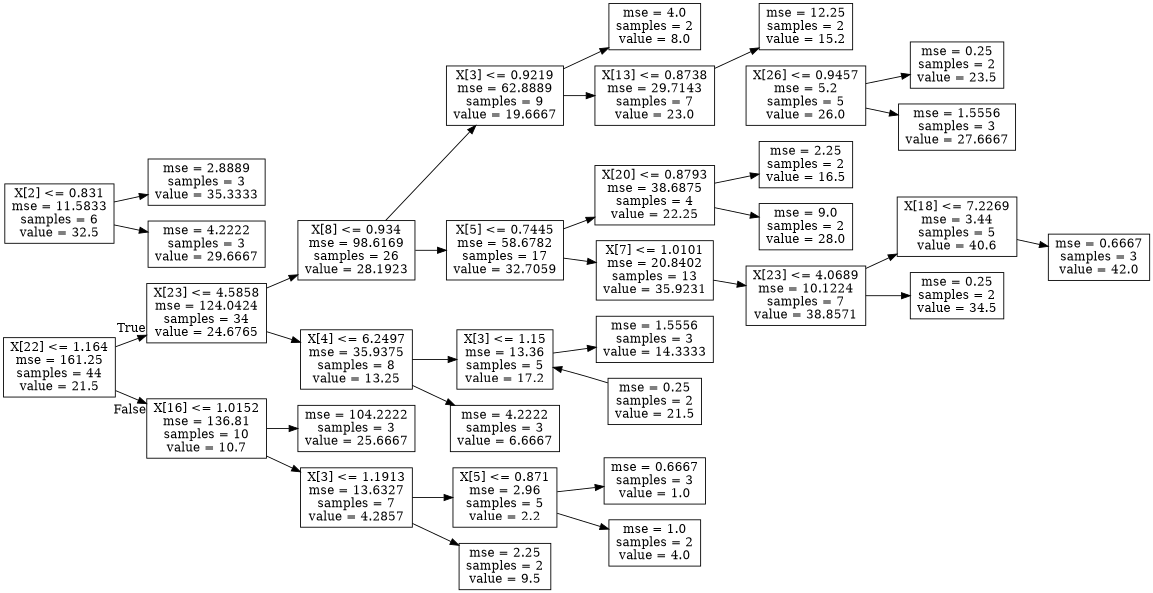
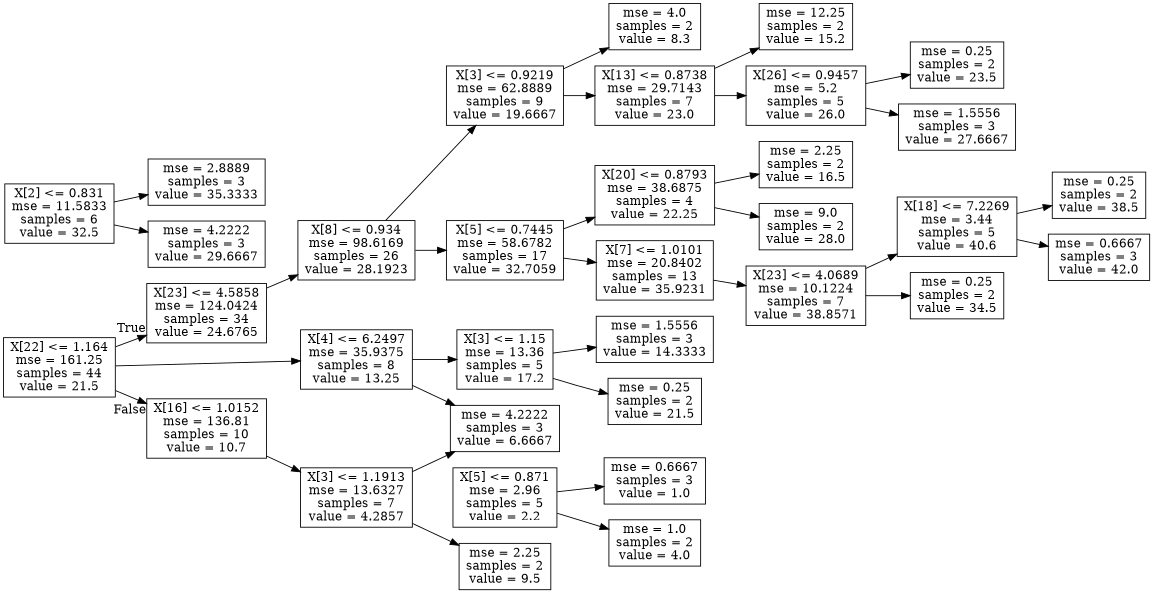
  digraph {
    rankdir=LR
    node [shape=box]
    n1 [label="X[22] <= 1.164\nmse = 161.25\nsamples = 44\nvalue = 21.5"]
    n2 [label="X[23] <= 4.5858\nmse = 124.0424\nsamples = 34\nvalue = 24.6765"]
    n3 [label="X[16] <= 1.0152\nmse = 136.81\nsamples = 10\nvalue = 10.7"]
    n4 [label="X[8] <= 0.934\nmse = 98.6169\nsamples = 26\nvalue = 28.1923"]
    n5 [label="X[4] <= 6.2497\nmse = 35.9375\nsamples = 8\nvalue = 13.25"]
-   n6 [label="mse = 104.2222\nsamples = 3\nvalue = 25.6667"]
    n7 [label="X[3] <= 1.1913\nmse = 13.6327\nsamples = 7\nvalue = 4.2857"]
    n8 [label="X[3] <= 0.9219\nmse = 62.8889\nsamples = 9\nvalue = 19.6667"]
    n9 [label="X[5] <= 0.7445\nmse = 58.6782\nsamples = 17\nvalue = 32.7059"]
    n10 [label="X[3] <= 1.15\nmse = 13.36\nsamples = 5\nvalue = 17.2"]
    n11 [label="mse = 4.2222\nsamples = 3\nvalue = 6.6667"]
-   n12 [label="mse = 4.0\nsamples = 2\nvalue = 8.0"]
+   n12 [label="mse = 4.0\nsamples = 2\nvalue = 8.3"]
    n13 [label="X[13] <= 0.8738\nmse = 29.7143\nsamples = 7\nvalue = 23.0"]
    n14 [label="X[20] <= 0.8793\nmse = 38.6875\nsamples = 4\nvalue = 22.25"]
    n15 [label="X[7] <= 1.0101\nmse = 20.8402\nsamples = 13\nvalue = 35.9231"]
    n16 [label="mse = 12.25\nsamples = 2\nvalue = 15.2"]
    n17 [label="X[26] <= 0.9457\nmse = 5.2\nsamples = 5\nvalue = 26.0"]
    n18 [label="mse = 0.25\nsamples = 2\nvalue = 23.5"]
    n19 [label="mse = 1.5556\nsamples = 3\nvalue = 27.6667"]
    n20 [label="mse = 2.25\nsamples = 2\nvalue = 16.5"]
    n21 [label="mse = 9.0\nsamples = 2\nvalue = 28.0"]
    n22 [label="X[23] <= 4.0689\nmse = 10.1224\nsamples = 7\nvalue = 38.8571"]
    n23 [label="X[2] <= 0.831\nmse = 11.5833\nsamples = 6\nvalue = 32.5"]
    n24 [label="mse = 2.8889\nsamples = 3\nvalue = 35.3333"]
    n25 [label="mse = 4.2222\nsamples = 3\nvalue = 29.6667"]
    n26 [label="X[18] <= 7.2269\nmse = 3.44\nsamples = 5\nvalue = 40.6"]
    n27 [label="mse = 0.25\nsamples = 2\nvalue = 34.5"]
+   n28 [label="mse = 0.25\nsamples = 2\nvalue = 38.5"]
    n29 [label="mse = 0.6667\nsamples = 3\nvalue = 42.0"]
    n30 [label="mse = 1.5556\nsamples = 3\nvalue = 14.3333"]
    n31 [label="mse = 0.25\nsamples = 2\nvalue = 21.5"]
    n32 [label="X[5] <= 0.871\nmse = 2.96\nsamples = 5\nvalue = 2.2"]
    n33 [label="mse = 2.25\nsamples = 2\nvalue = 9.5"]
    n34 [label="mse = 0.6667\nsamples = 3\nvalue = 1.0"]
    n35 [label="mse = 1.0\nsamples = 2\nvalue = 4.0"]
    n1 -> n2 [headlabel=True labelangle=45 labeldistance=2.5]
    n1 -> n3 [headlabel=False labelangle=-45 labeldistance=2.5]
    n2 -> n4
-   n2 -> n5
-   n3 -> n6
+   n1 -> n5
    n3 -> n7
    n4 -> n8
    n4 -> n9
    n5 -> n10
    n5 -> n11
-   n7 -> n32
+   n7 -> n11
    n7 -> n33
    n8 -> n12
    n8 -> n13
    n9 -> n14
    n9 -> n15
    n10 -> n30
-   n31 -> n10
+   n10 -> n31
    n13 -> n16
+   n13 -> n17
    n14 -> n20
    n14 -> n21
    n15 -> n22
    n17 -> n18
    n17 -> n19
    n22 -> n26
    n22 -> n27
    n23 -> n24
    n23 -> n25
+   n26 -> n28
    n26 -> n29
    n32 -> n34
    n32 -> n35
  }
